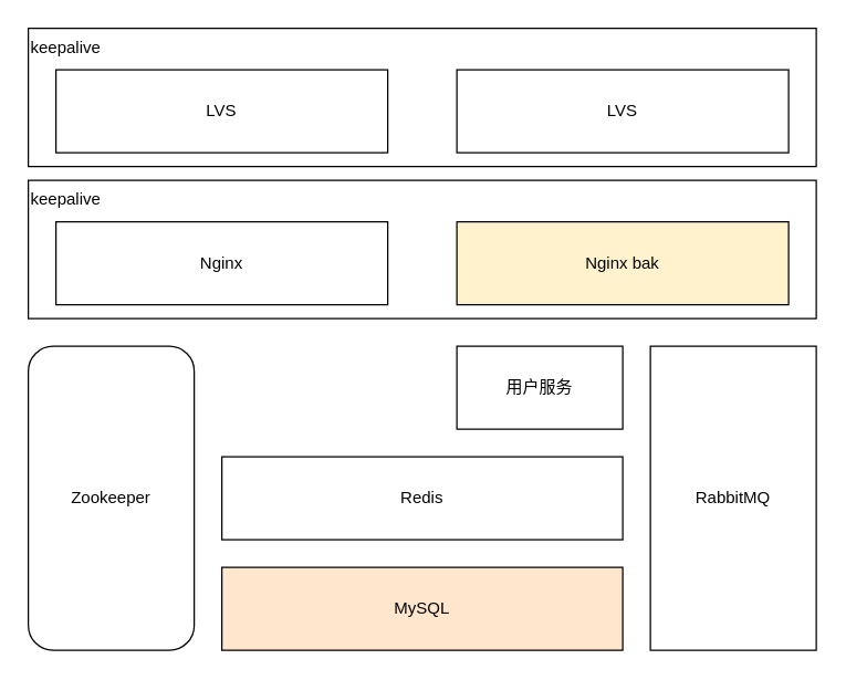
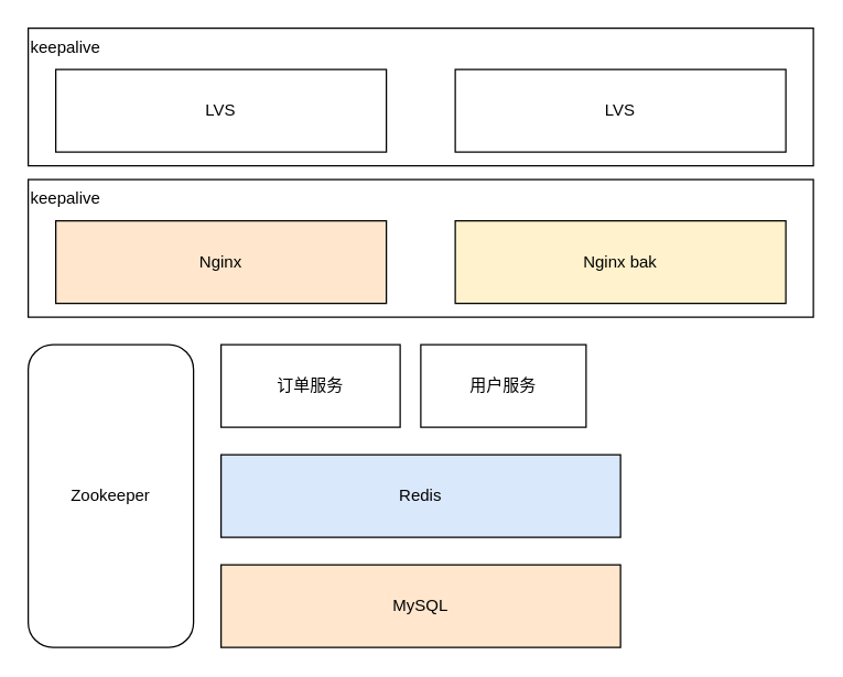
  <mxCell id="0" />
  <mxCell id="1" parent="0" />
- <mxCell id="3" value="用户服务" style="rounded=0;whiteSpace=wrap;html=1;" vertex="1" parent="1"><mxGeometry x="330" y="250" width="120" height="60" as="geometry" /></mxCell>
- <mxCell id="4" value="Redis" style="rounded=0;whiteSpace=wrap;html=1;" vertex="1" parent="1"><mxGeometry x="160" y="330" width="290" height="60" as="geometry" /></mxCell>
+ <mxCell id="2" value="订单服务" style="rounded=0;whiteSpace=wrap;html=1;" vertex="1" parent="1"><mxGeometry x="160" y="250" width="130" height="60" as="geometry" /></mxCell>
+ <mxCell id="3" value="用户服务" style="rounded=0;whiteSpace=wrap;html=1;" vertex="1" parent="1"><mxGeometry x="305" y="250" width="120" height="60" as="geometry" /></mxCell>
+ <mxCell id="4" value="Redis" style="rounded=0;whiteSpace=wrap;html=1;fillColor=#dae8fc;" vertex="1" parent="1"><mxGeometry x="160" y="330" width="290" height="60" as="geometry" /></mxCell>
  <mxCell id="5" value="MySQL" style="rounded=0;whiteSpace=wrap;html=1;fillColor=#ffe6cc;" vertex="1" parent="1"><mxGeometry x="160" y="410" width="290" height="60" as="geometry" /></mxCell>
  <mxCell id="6" value="Zookeeper" style="whiteSpace=wrap;html=1;rounded=1;" vertex="1" parent="1"><mxGeometry x="20" y="250" width="120" height="220" as="geometry" /></mxCell>
- <mxCell id="7" value="RabbitMQ" style="rounded=0;whiteSpace=wrap;html=1;" vertex="1" parent="1"><mxGeometry x="470" y="250" width="120" height="220" as="geometry" /></mxCell>
  <mxCell id="8" value="keepalive" style="rounded=0;whiteSpace=wrap;html=1;align=left;verticalAlign=top;" vertex="1" parent="1"><mxGeometry x="20" y="130" width="570" height="100" as="geometry" /></mxCell>
  <mxCell id="9" value="Nginx bak" style="rounded=0;whiteSpace=wrap;html=1;fillColor=#fff2cc;" vertex="1" parent="1"><mxGeometry x="330" y="160" width="240" height="60" as="geometry" /></mxCell>
- <mxCell id="10" value="Nginx" style="rounded=0;whiteSpace=wrap;html=1;" vertex="1" parent="1"><mxGeometry x="40" y="160" width="240" height="60" as="geometry" /></mxCell>
+ <mxCell id="10" value="Nginx" style="rounded=0;whiteSpace=wrap;html=1;fillColor=#ffe6cc;" vertex="1" parent="1"><mxGeometry x="40" y="160" width="240" height="60" as="geometry" /></mxCell>
  <mxCell id="11" value="keepalive" style="rounded=0;whiteSpace=wrap;html=1;align=left;verticalAlign=top;" vertex="1" parent="1"><mxGeometry x="20" y="20" width="570" height="100" as="geometry" /></mxCell>
  <mxCell id="12" value="LVS" style="rounded=0;whiteSpace=wrap;html=1;" vertex="1" parent="1"><mxGeometry x="330" y="50" width="240" height="60" as="geometry" /></mxCell>
  <mxCell id="13" value="LVS" style="rounded=0;whiteSpace=wrap;html=1;" vertex="1" parent="1"><mxGeometry x="40" y="50" width="240" height="60" as="geometry" /></mxCell>
